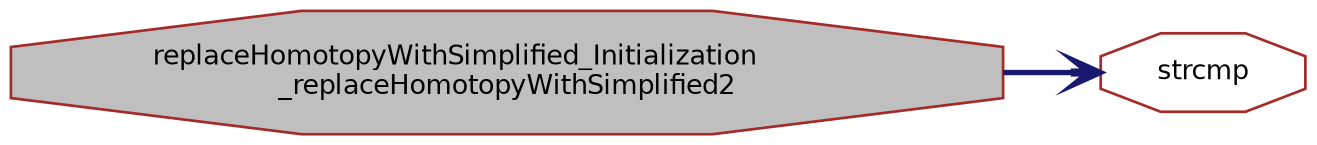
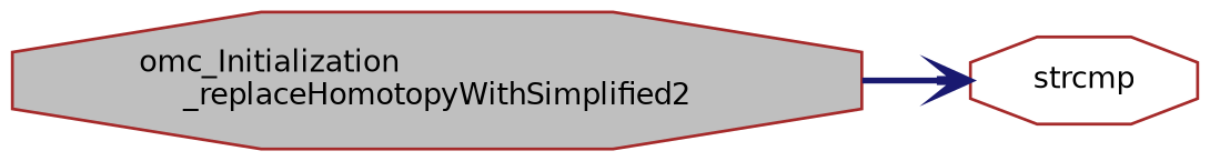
  digraph {
    rankdir=LR
    node [color=brown fontname=Helvetica fontsize=10 shape=octagon style=filled]
-   n1 [fillcolor=grey75 fontcolor=black height=0.2 label="replaceHomotopyWithSimplified_Initialization\l_replaceHomotopyWithSimplified2" width=0.4]
+   n1 [fillcolor=grey75 fontcolor=black height=0.2 label="omc_Initialization\l_replaceHomotopyWithSimplified2" width=0.4]
    n2 [fillcolor=white height=0.2 label=strcmp width=0.4]
    n1 -> n2 [color=midnightblue fontname=Helvetica fontsize=10 labelfontname=Helvetica labelfontsize=10 style=bold arrowhead=vee]
  }
